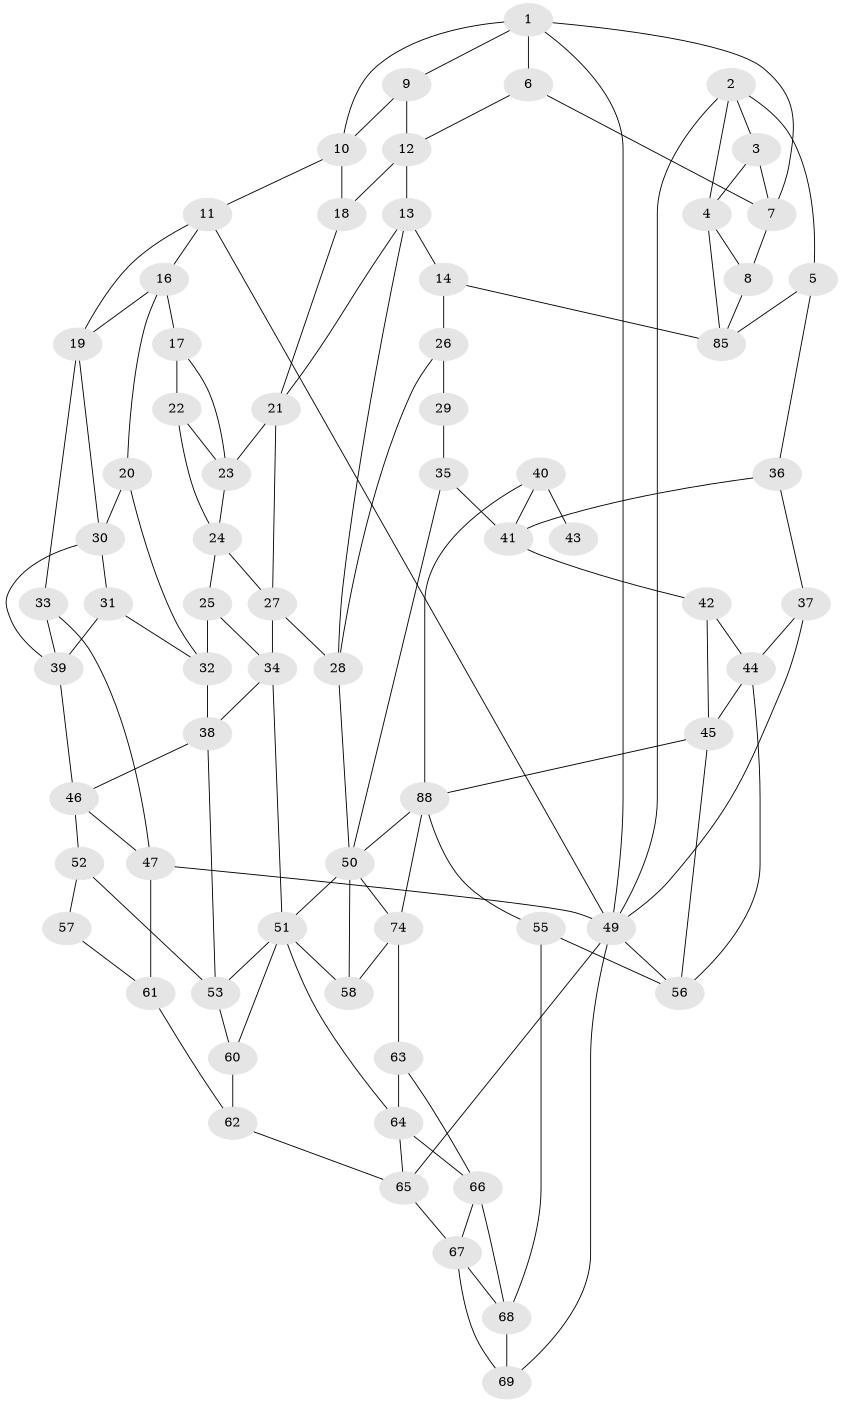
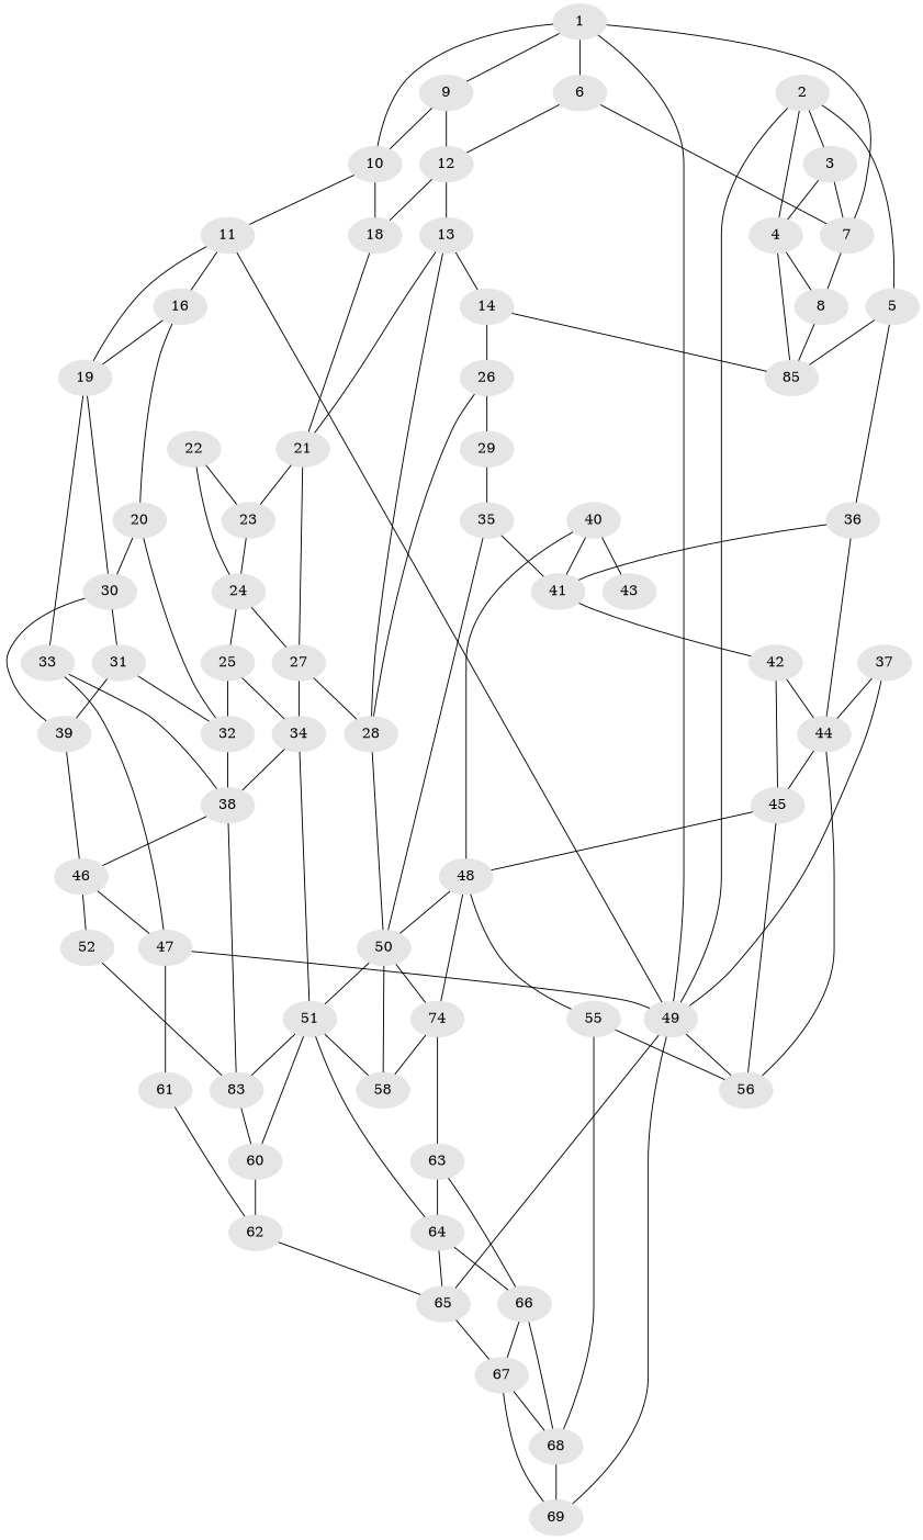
  graph {
    node [color=gray90 style=filled]
    edge [weight=1.0]
    1
    6
    7
    9
    10
    49
    12
    8
    11
    18
    56
    65
    69
    2
    3
    4
    5
    n18 [label=85]
    36
    41
    37
    13
    16
    19
    21
-   17
    20
    30
    33
    14
    28
    26
    23
    27
    50
    29
    22
    32
    24
    31
    39
    47
    38
    34
    25
    51
    35
    n48 [label=74]
    58
    46
-   53
+   53 [label=83]
    61
    60
    64
    42
    44
    45
    52
    40
    43
-   48 [label=88]
+   48
    55
-   57
    62
    63
    68
    67
    66
    1 -- 6
    1 -- 7
    1 -- 9
    1 -- 10
    1 -- 49
    6 -- 7
    6 -- 12
    7 -- 8
    9 -- 10
    9 -- 12
    10 -- 11
    10 -- 18
    49 -- 56
    49 -- 65
    49 -- 69
    12 -- 18
    12 -- 13
    8 -- n18
    11 -- 49
    11 -- 16
    11 -- 19
    18 -- 21
    65 -- 67
    2 -- 49
    2 -- 3
    2 -- 4
    2 -- 5
    3 -- 7
    3 -- 4
    4 -- 8
    4 -- n18
    5 -- n18
    5 -- 36
    36 -- 41
-   36 -- 37
+   36 -- 44
    41 -- 42
    37 -- 49
    37 -- 44
    13 -- 21
    13 -- 14
    13 -- 28
    16 -- 19
-   16 -- 17
    16 -- 20
    19 -- 30
    19 -- 33
    21 -- 23
    21 -- 27
-   17 -- 23
-   17 -- 22
    20 -- 30
    20 -- 32
    30 -- 31
    30 -- 39
-   33 -- 39
+   33 -- 38
    33 -- 47
    14 -- n18
    14 -- 26
    28 -- 50
    26 -- 28
    26 -- 29 [weight=2.0]
    23 -- 24
    27 -- 28
    27 -- 34
    50 -- 51
    50 -- n48
    50 -- 58
    29 -- 35
    22 -- 23
    22 -- 24
    32 -- 38
    24 -- 27
    24 -- 25
    31 -- 32
    31 -- 39
    39 -- 46
    47 -- 49
    47 -- 61 [weight=2.0]
    38 -- 46
    38 -- 53
    34 -- 38
    34 -- 51
    25 -- 32
    25 -- 34
    51 -- 58
    51 -- 53
    51 -- 60
    51 -- 64
    35 -- 41
    35 -- 50
    n48 -- 58
    n48 -- 63
    46 -- 47
    46 -- 52
    53 -- 60
    61 -- 62
    60 -- 62
    64 -- 65
    64 -- 66
    42 -- 44
    42 -- 45
    44 -- 56
    44 -- 45
    45 -- 56
    45 -- 48
    52 -- 53 [weight=2.0]
-   52 -- 57
    40 -- 41
    40 -- 43 [weight=2.0]
    40 -- 48
    48 -- 50
    48 -- n48
    48 -- 55
    55 -- 56
    55 -- 68
-   57 -- 61
    62 -- 65
    63 -- 64
    63 -- 66
    68 -- 69
    67 -- 69
    67 -- 68
    66 -- 68
    66 -- 67
  }
